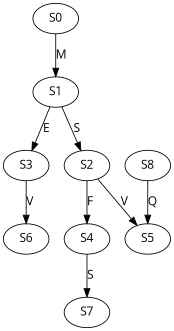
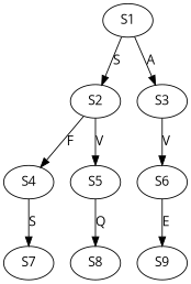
  strict digraph {
    fontname="Open Sans"
    node [fontname="Open Sans"]
    edge [fontname="Open Sans"]
-   S0
    S1
    S2
    S3
    S4
    S5
    S6
    S7
    S8
-   S0 -> S1 [label=M]
+   S9
    S1 -> S2 [label=S]
-   S1 -> S3 [label=E]
+   S1 -> S3 [label=A]
    S2 -> S4 [label=F]
    S2 -> S5 [label=V]
    S3 -> S6 [label=V]
    S4 -> S7 [label=S]
-   S8 -> S5 [label=Q]
+   S5 -> S8 [label=Q]
+   S6 -> S9 [label=E]
  }
